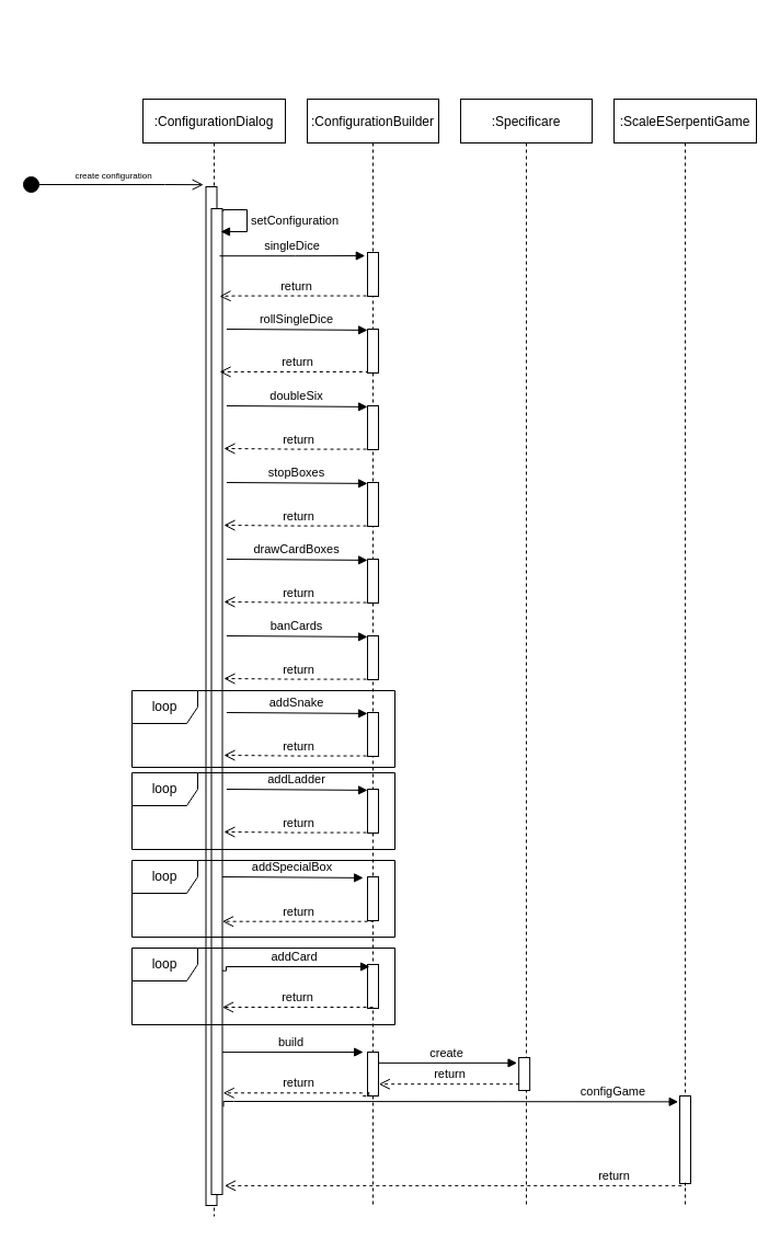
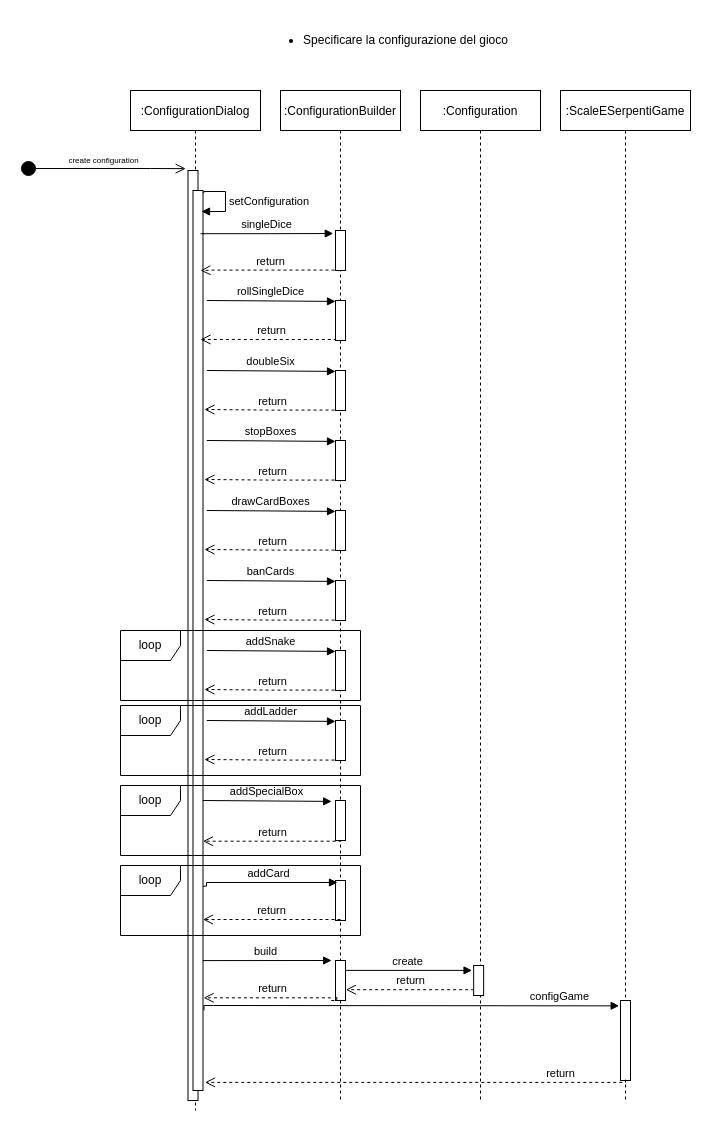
  <mxCell id="0" />
  <mxCell id="1" parent="0" />
  <mxCell id="2" value=":ConfigurationDialog" style="shape=umlLifeline;perimeter=lifelinePerimeter;container=1;collapsible=0;recursiveResize=0;rounded=0;shadow=0;strokeWidth=1;" parent="1" vertex="1"><mxGeometry x="130" y="90" width="130" height="1020" as="geometry" /></mxCell>
  <mxCell id="3" value="" style="points=[];perimeter=orthogonalPerimeter;rounded=0;shadow=0;strokeWidth=1;" parent="2" vertex="1"><mxGeometry x="57.5" y="80" width="10" height="930" as="geometry" /></mxCell>
  <mxCell id="4" value="" style="html=1;points=[];perimeter=orthogonalPerimeter;" vertex="1" parent="2"><mxGeometry x="62.5" y="100" width="10" height="900" as="geometry" /></mxCell>
  <mxCell id="5" value="setConfiguration" style="edgeStyle=orthogonalEdgeStyle;html=1;align=left;spacingLeft=2;endArrow=block;rounded=0;exitX=1.072;exitY=0.003;exitDx=0;exitDy=0;exitPerimeter=0;" edge="1" parent="2" source="4"><mxGeometry relative="1" as="geometry"><mxPoint x="65" y="90" as="sourcePoint" /><Array as="points"><mxPoint x="95" y="101" /><mxPoint x="95" y="121" /><mxPoint x="71" y="121" /></Array><mxPoint x="71" y="121" as="targetPoint" /></mxGeometry></mxCell>
  <mxCell id="6" value="return" style="html=1;verticalAlign=bottom;endArrow=open;dashed=1;endSize=8;rounded=0;edgeStyle=orthogonalEdgeStyle;entryX=1.141;entryY=0.188;entryDx=0;entryDy=0;entryPerimeter=0;exitX=0.572;exitY=1.015;exitDx=0;exitDy=0;exitPerimeter=0;" edge="1" parent="2" source="17"><mxGeometry relative="1" as="geometry"><mxPoint x="198.59" y="250.0" as="sourcePoint" /><mxPoint x="70.0" y="248.96" as="targetPoint" /><Array as="points"><mxPoint x="211" y="249" /></Array></mxGeometry></mxCell>
  <mxCell id="7" value="addSpecialBox" style="html=1;verticalAlign=bottom;endArrow=block;rounded=0;edgeStyle=orthogonalEdgeStyle;entryX=-0.221;entryY=0.075;entryDx=0;entryDy=0;entryPerimeter=0;exitX=1.167;exitY=0.069;exitDx=0;exitDy=0;exitPerimeter=0;" edge="1" parent="2"><mxGeometry width="80" relative="1" as="geometry"><mxPoint x="72.5" y="710" as="sourcePoint" /><mxPoint x="201.12" y="710.91" as="targetPoint" /><Array as="points"><mxPoint x="72.33" y="710.91" /></Array></mxGeometry></mxCell>
  <mxCell id="8" value="build" style="html=1;verticalAlign=bottom;endArrow=block;rounded=0;edgeStyle=orthogonalEdgeStyle;entryX=-0.221;entryY=0.075;entryDx=0;entryDy=0;entryPerimeter=0;" edge="1" parent="2"><mxGeometry x="-0.02" width="80" relative="1" as="geometry"><mxPoint x="72.5" y="870.09" as="sourcePoint" /><mxPoint x="201.12" y="870.0" as="targetPoint" /><Array as="points"><mxPoint x="72.33" y="870" /></Array><mxPoint as="offset" /></mxGeometry></mxCell>
+ <mxCell id="9" value="&lt;ul&gt;&lt;li&gt;Specificare la configurazione del gioco&lt;/li&gt;&lt;/ul&gt;" style="text;html=1;align=center;verticalAlign=middle;resizable=0;points=[];autosize=1;strokeColor=none;fillColor=none;" vertex="1" parent="1"><mxGeometry x="255" width="260" height="40" as="geometry" y="20" /></mxCell>
  <mxCell id="10" value=":ScaleESerpentiGame" style="shape=umlLifeline;perimeter=lifelinePerimeter;container=1;collapsible=0;recursiveResize=0;rounded=0;shadow=0;strokeWidth=1;" vertex="1" parent="1"><mxGeometry x="560" y="90" width="130" height="1010" as="geometry" /></mxCell>
  <mxCell id="11" value="" style="html=1;points=[];perimeter=orthogonalPerimeter;" vertex="1" parent="10"><mxGeometry x="60" y="910" width="10" height="80" as="geometry" /></mxCell>
- <mxCell id="12" value=":Specificare" style="shape=umlLifeline;perimeter=lifelinePerimeter;container=1;collapsible=0;recursiveResize=0;rounded=0;shadow=0;strokeWidth=1;" vertex="1" parent="1"><mxGeometry x="420" y="90" width="120" height="1010" as="geometry" /></mxCell>
+ <mxCell id="12" value=":Configuration" style="shape=umlLifeline;perimeter=lifelinePerimeter;container=1;collapsible=0;recursiveResize=0;rounded=0;shadow=0;strokeWidth=1;" vertex="1" parent="1"><mxGeometry x="420" y="90" width="120" height="1010" as="geometry" /></mxCell>
  <mxCell id="13" value="" style="html=1;points=[];perimeter=orthogonalPerimeter;" vertex="1" parent="12"><mxGeometry x="53.14" y="875" width="10" height="30" as="geometry" /></mxCell>
  <mxCell id="14" value="return" style="html=1;verticalAlign=bottom;endArrow=open;dashed=1;endSize=8;rounded=0;edgeStyle=orthogonalEdgeStyle;exitX=0.503;exitY=0.989;exitDx=0;exitDy=0;exitPerimeter=0;" edge="1" parent="1" source="16"><mxGeometry relative="1" as="geometry"><mxPoint x="340" y="270" as="sourcePoint" /><mxPoint x="200" y="270" as="targetPoint" /><Array as="points"><mxPoint x="214" y="270" /></Array></mxGeometry></mxCell>
  <mxCell id="15" value=":ConfigurationBuilder" style="shape=umlLifeline;perimeter=lifelinePerimeter;container=1;collapsible=0;recursiveResize=0;rounded=0;shadow=0;strokeWidth=1;" vertex="1" parent="1"><mxGeometry x="280" y="90" width="120" height="1010" as="geometry" /></mxCell>
  <mxCell id="16" value="" style="html=1;points=[];perimeter=orthogonalPerimeter;" vertex="1" parent="15"><mxGeometry x="55" y="140" width="10" height="40" as="geometry" /></mxCell>
  <mxCell id="17" value="" style="html=1;points=[];perimeter=orthogonalPerimeter;" vertex="1" parent="15"><mxGeometry x="55.0" y="210" width="10" height="40" as="geometry" /></mxCell>
  <mxCell id="18" value="return" style="html=1;verticalAlign=bottom;endArrow=open;dashed=1;endSize=8;rounded=0;edgeStyle=orthogonalEdgeStyle;entryX=1.141;entryY=0.188;entryDx=0;entryDy=0;entryPerimeter=0;exitX=0.503;exitY=0.989;exitDx=0;exitDy=0;exitPerimeter=0;" edge="1" parent="15" source="19"><mxGeometry relative="1" as="geometry"><mxPoint x="50" y="320" as="sourcePoint" /><mxPoint x="-76.09" y="318.96" as="targetPoint" /><Array as="points"><mxPoint x="-11" y="320" /></Array></mxGeometry></mxCell>
  <mxCell id="19" value="" style="html=1;points=[];perimeter=orthogonalPerimeter;" vertex="1" parent="15"><mxGeometry x="55" y="280" width="10" height="40" as="geometry" /></mxCell>
  <mxCell id="20" value="return" style="html=1;verticalAlign=bottom;endArrow=open;dashed=1;endSize=8;rounded=0;edgeStyle=orthogonalEdgeStyle;entryX=1.141;entryY=0.188;entryDx=0;entryDy=0;entryPerimeter=0;exitX=0.503;exitY=0.989;exitDx=0;exitDy=0;exitPerimeter=0;" edge="1" parent="15" source="21"><mxGeometry relative="1" as="geometry"><mxPoint x="50" y="390" as="sourcePoint" /><mxPoint x="-76.09" y="388.96" as="targetPoint" /><Array as="points"><mxPoint x="-11" y="390" /></Array></mxGeometry></mxCell>
  <mxCell id="21" value="" style="html=1;points=[];perimeter=orthogonalPerimeter;" vertex="1" parent="15"><mxGeometry x="55" y="350" width="10" height="40" as="geometry" /></mxCell>
  <mxCell id="22" value="return" style="html=1;verticalAlign=bottom;endArrow=open;dashed=1;endSize=8;rounded=0;edgeStyle=orthogonalEdgeStyle;entryX=1.141;entryY=0.188;entryDx=0;entryDy=0;entryPerimeter=0;exitX=0.503;exitY=0.989;exitDx=0;exitDy=0;exitPerimeter=0;" edge="1" parent="15" source="23"><mxGeometry relative="1" as="geometry"><mxPoint x="50" y="460" as="sourcePoint" /><mxPoint x="-76.09" y="458.96" as="targetPoint" /><Array as="points"><mxPoint x="-11" y="460" /></Array></mxGeometry></mxCell>
  <mxCell id="23" value="" style="html=1;points=[];perimeter=orthogonalPerimeter;" vertex="1" parent="15"><mxGeometry x="55" y="420" width="10" height="40" as="geometry" /></mxCell>
  <mxCell id="24" value="return" style="html=1;verticalAlign=bottom;endArrow=open;dashed=1;endSize=8;rounded=0;edgeStyle=orthogonalEdgeStyle;entryX=1.141;entryY=0.188;entryDx=0;entryDy=0;entryPerimeter=0;exitX=0.503;exitY=0.989;exitDx=0;exitDy=0;exitPerimeter=0;" edge="1" parent="15" source="25"><mxGeometry relative="1" as="geometry"><mxPoint x="50" y="530" as="sourcePoint" /><mxPoint x="-76.09" y="528.96" as="targetPoint" /><Array as="points"><mxPoint x="-11" y="530" /></Array></mxGeometry></mxCell>
  <mxCell id="25" value="" style="html=1;points=[];perimeter=orthogonalPerimeter;" vertex="1" parent="15"><mxGeometry x="55" y="490" width="10" height="40" as="geometry" /></mxCell>
  <mxCell id="26" value="rollSingleDice" style="html=1;verticalAlign=bottom;endArrow=block;rounded=0;edgeStyle=orthogonalEdgeStyle;entryX=-0.221;entryY=0.075;entryDx=0;entryDy=0;entryPerimeter=0;exitX=1.167;exitY=0.069;exitDx=0;exitDy=0;exitPerimeter=0;" edge="1" parent="15"><mxGeometry width="80" relative="1" as="geometry"><mxPoint x="-73.62" y="210" as="sourcePoint" /><mxPoint x="55.0" y="210.91" as="targetPoint" /><Array as="points"><mxPoint x="-73.79" y="210.91" /></Array></mxGeometry></mxCell>
  <mxCell id="27" value="doubleSix" style="html=1;verticalAlign=bottom;endArrow=block;rounded=0;edgeStyle=orthogonalEdgeStyle;entryX=-0.221;entryY=0.075;entryDx=0;entryDy=0;entryPerimeter=0;exitX=1.167;exitY=0.069;exitDx=0;exitDy=0;exitPerimeter=0;" edge="1" parent="15"><mxGeometry width="80" relative="1" as="geometry"><mxPoint x="-73.62" y="280" as="sourcePoint" /><mxPoint x="55.0" y="280.91" as="targetPoint" /><Array as="points"><mxPoint x="-73.79" y="280.91" /></Array></mxGeometry></mxCell>
  <mxCell id="28" value="stopBoxes" style="html=1;verticalAlign=bottom;endArrow=block;rounded=0;edgeStyle=orthogonalEdgeStyle;entryX=-0.221;entryY=0.075;entryDx=0;entryDy=0;entryPerimeter=0;exitX=1.167;exitY=0.069;exitDx=0;exitDy=0;exitPerimeter=0;" edge="1" parent="15"><mxGeometry width="80" relative="1" as="geometry"><mxPoint x="-73.62" y="350" as="sourcePoint" /><mxPoint x="55.0" y="350.91" as="targetPoint" /><Array as="points"><mxPoint x="-73.79" y="350.91" /></Array></mxGeometry></mxCell>
  <mxCell id="29" value="drawCardBoxes" style="html=1;verticalAlign=bottom;endArrow=block;rounded=0;edgeStyle=orthogonalEdgeStyle;entryX=-0.221;entryY=0.075;entryDx=0;entryDy=0;entryPerimeter=0;exitX=1.167;exitY=0.069;exitDx=0;exitDy=0;exitPerimeter=0;" edge="1" parent="15"><mxGeometry width="80" relative="1" as="geometry"><mxPoint x="-73.62" y="420.0" as="sourcePoint" /><mxPoint x="55" y="420.91" as="targetPoint" /><Array as="points"><mxPoint x="-73.79" y="420.91" /></Array></mxGeometry></mxCell>
  <mxCell id="30" value="banCards" style="html=1;verticalAlign=bottom;endArrow=block;rounded=0;edgeStyle=orthogonalEdgeStyle;entryX=-0.221;entryY=0.075;entryDx=0;entryDy=0;entryPerimeter=0;exitX=1.167;exitY=0.069;exitDx=0;exitDy=0;exitPerimeter=0;" edge="1" parent="15"><mxGeometry width="80" relative="1" as="geometry"><mxPoint x="-73.62" y="490" as="sourcePoint" /><mxPoint x="55" y="490.91" as="targetPoint" /><Array as="points"><mxPoint x="-73.79" y="490.91" /></Array></mxGeometry></mxCell>
  <mxCell id="31" value="return" style="html=1;verticalAlign=bottom;endArrow=open;dashed=1;endSize=8;rounded=0;edgeStyle=orthogonalEdgeStyle;entryX=1.141;entryY=0.188;entryDx=0;entryDy=0;entryPerimeter=0;exitX=0.503;exitY=0.989;exitDx=0;exitDy=0;exitPerimeter=0;" edge="1" parent="15" source="32"><mxGeometry relative="1" as="geometry"><mxPoint x="-280" y="530" as="sourcePoint" /><mxPoint x="-76.09" y="598.96" as="targetPoint" /><Array as="points"><mxPoint x="-11" y="600" /></Array></mxGeometry></mxCell>
  <mxCell id="32" value="" style="html=1;points=[];perimeter=orthogonalPerimeter;" vertex="1" parent="15"><mxGeometry x="55" y="560" width="10" height="40" as="geometry" /></mxCell>
  <mxCell id="33" value="addSnake&lt;span style=&quot;color: rgba(0 , 0 , 0 , 0) ; font-family: monospace ; font-size: 0px ; background-color: rgb(248 , 249 , 250)&quot;&gt;%3CmxGraphModel%3E%3Croot%3E%3CmxCell%20id%3D%220%22%2F%3E%3CmxCell%20id%3D%221%22%20parent%3D%220%22%2F%3E%3CmxCell%20id%3D%222%22%20value%3D%22return%22%20style%3D%22html%3D1%3BverticalAlign%3Dbottom%3BendArrow%3Dopen%3Bdashed%3D1%3BendSize%3D8%3Brounded%3D0%3BedgeStyle%3DorthogonalEdgeStyle%3BentryX%3D1.141%3BentryY%3D0.188%3BentryDx%3D0%3BentryDy%3D0%3BentryPerimeter%3D0%3BexitX%3D0.503%3BexitY%3D0.989%3BexitDx%3D0%3BexitDy%3D0%3BexitPerimeter%3D0%3B%22%20edge%3D%221%22%20source%3D%223%22%20parent%3D%221%22%3E%3CmxGeometry%20relative%3D%221%22%20as%3D%22geometry%22%3E%3CmxPoint%20x%3D%2250%22%20y%3D%22530%22%20as%3D%22sourcePoint%22%2F%3E%3CmxPoint%20x%3D%22253.91%22%20y%3D%22598.96%22%20as%3D%22targetPoint%22%2F%3E%3CArray%20as%3D%22points%22%3E%3CmxPoint%20x%3D%22319%22%20y%3D%22600%22%2F%3E%3C%2FArray%3E%3C%2FmxGeometry%3E%3C%2FmxCell%3E%3CmxCell%20id%3D%223%22%20value%3D%22%22%20style%3D%22html%3D1%3Bpoints%3D%5B%5D%3Bperimeter%3DorthogonalPerimeter%3B%22%20vertex%3D%221%22%20parent%3D%221%22%3E%3CmxGeometry%20x%3D%22385%22%20y%3D%22560%22%20width%3D%2210%22%20height%3D%2240%22%20as%3D%22geometry%22%2F%3E%3C%2FmxCell%3E%3CmxCell%20id%3D%224%22%20value%3D%22banCards%22%20style%3D%22html%3D1%3BverticalAlign%3Dbottom%3BendArrow%3Dblock%3Brounded%3D0%3BedgeStyle%3DorthogonalEdgeStyle%3BentryX%3D-0.221%3BentryY%3D0.075%3BentryDx%3D0%3BentryDy%3D0%3BentryPerimeter%3D0%3BexitX%3D1.167%3BexitY%3D0.069%3BexitDx%3D0%3BexitDy%3D0%3BexitPerimeter%3D0%3B%22%20edge%3D%221%22%20parent%3D%221%22%3E%3CmxGeometry%20width%3D%2280%22%20relative%3D%221%22%20as%3D%22geometry%22%3E%3CmxPoint%20x%3D%22256.38%22%20y%3D%22560%22%20as%3D%22sourcePoint%22%2F%3E%3CmxPoint%20x%3D%22385%22%20y%3D%22560.91%22%20as%3D%22targetPoint%22%2F%3E%3CArray%20as%3D%22points%22%3E%3CmxPoint%20x%3D%22256.21%22%20y%3D%22560.91%22%2F%3E%3C%2FArray%3E%3C%2FmxGeometry%3E%3C%2FmxCell%3E%3C%2Froot%3E%3C%2FmxGraphModel%3E&lt;/span&gt;" style="html=1;verticalAlign=bottom;endArrow=block;rounded=0;edgeStyle=orthogonalEdgeStyle;entryX=-0.221;entryY=0.075;entryDx=0;entryDy=0;entryPerimeter=0;exitX=1.167;exitY=0.069;exitDx=0;exitDy=0;exitPerimeter=0;" edge="1" parent="15"><mxGeometry width="80" relative="1" as="geometry"><mxPoint x="-73.62" y="560" as="sourcePoint" /><mxPoint x="55" y="560.91" as="targetPoint" /><Array as="points"><mxPoint x="-73.79" y="560.91" /></Array></mxGeometry></mxCell>
  <mxCell id="34" value="return" style="html=1;verticalAlign=bottom;endArrow=open;dashed=1;endSize=8;rounded=0;edgeStyle=orthogonalEdgeStyle;entryX=1.141;entryY=0.188;entryDx=0;entryDy=0;entryPerimeter=0;exitX=0.503;exitY=0.989;exitDx=0;exitDy=0;exitPerimeter=0;" edge="1" parent="15" source="35"><mxGeometry relative="1" as="geometry"><mxPoint x="-280" y="600" as="sourcePoint" /><mxPoint x="-76.09" y="668.96" as="targetPoint" /><Array as="points"><mxPoint x="-11" y="670" /></Array></mxGeometry></mxCell>
  <mxCell id="35" value="" style="html=1;points=[];perimeter=orthogonalPerimeter;" vertex="1" parent="15"><mxGeometry x="55" y="630" width="10" height="40" as="geometry" /></mxCell>
  <mxCell id="36" value="addLadder" style="html=1;verticalAlign=bottom;endArrow=block;rounded=0;edgeStyle=orthogonalEdgeStyle;entryX=-0.221;entryY=0.075;entryDx=0;entryDy=0;entryPerimeter=0;exitX=1.167;exitY=0.069;exitDx=0;exitDy=0;exitPerimeter=0;" edge="1" parent="15"><mxGeometry width="80" relative="1" as="geometry"><mxPoint x="-73.62" y="630" as="sourcePoint" /><mxPoint x="55" y="630.91" as="targetPoint" /><Array as="points"><mxPoint x="-73.79" y="630.91" /></Array></mxGeometry></mxCell>
  <mxCell id="37" value="" style="html=1;points=[];perimeter=orthogonalPerimeter;" vertex="1" parent="15"><mxGeometry x="55" y="710" width="10" height="40" as="geometry" /></mxCell>
  <mxCell id="38" value="" style="html=1;points=[];perimeter=orthogonalPerimeter;" vertex="1" parent="15"><mxGeometry x="55" y="790" width="10" height="40" as="geometry" /></mxCell>
  <mxCell id="39" value="loop" style="shape=umlFrame;whiteSpace=wrap;html=1;" vertex="1" parent="15"><mxGeometry x="-160" y="615" width="240" height="70" as="geometry" /></mxCell>
  <mxCell id="40" value="loop" style="shape=umlFrame;whiteSpace=wrap;html=1;" vertex="1" parent="15"><mxGeometry x="-160" y="695" width="240" height="70" as="geometry" /></mxCell>
  <mxCell id="41" value="loop" style="shape=umlFrame;whiteSpace=wrap;html=1;" vertex="1" parent="15"><mxGeometry x="-160" y="775" width="240" height="70" as="geometry" /></mxCell>
  <mxCell id="42" value="" style="html=1;points=[];perimeter=orthogonalPerimeter;" vertex="1" parent="15"><mxGeometry x="55" y="870" width="10" height="40" as="geometry" /></mxCell>
  <mxCell id="43" value="singleDice" style="html=1;verticalAlign=bottom;endArrow=block;rounded=0;edgeStyle=orthogonalEdgeStyle;entryX=-0.221;entryY=0.075;entryDx=0;entryDy=0;entryPerimeter=0;exitX=0.75;exitY=0.048;exitDx=0;exitDy=0;exitPerimeter=0;" edge="1" parent="1" source="4" target="16"><mxGeometry width="80" relative="1" as="geometry"><mxPoint x="214" y="233" as="sourcePoint" /><mxPoint x="340" y="229" as="targetPoint" /><Array as="points" /></mxGeometry></mxCell>
  <mxCell id="44" value="return" style="html=1;verticalAlign=bottom;endArrow=open;dashed=1;endSize=8;rounded=0;edgeStyle=orthogonalEdgeStyle;exitX=0.503;exitY=0.989;exitDx=0;exitDy=0;exitPerimeter=0;entryX=1.202;entryY=0.991;entryDx=0;entryDy=0;entryPerimeter=0;" edge="1" parent="1" source="11" target="4"><mxGeometry x="-0.68" relative="1" as="geometry"><mxPoint x="141.09" y="970" as="sourcePoint" /><mxPoint x="205" y="1075" as="targetPoint" /><Array as="points"><mxPoint x="625" y="1082" /></Array><mxPoint as="offset" /></mxGeometry></mxCell>
  <mxCell id="45" value="return" style="html=1;verticalAlign=bottom;endArrow=open;dashed=1;endSize=8;rounded=0;edgeStyle=orthogonalEdgeStyle;entryX=1.159;entryY=0.73;entryDx=0;entryDy=0;entryPerimeter=0;exitX=-0.014;exitY=0.807;exitDx=0;exitDy=0;exitPerimeter=0;" edge="1" parent="1"><mxGeometry relative="1" as="geometry"><mxPoint x="473.62" y="989.21" as="sourcePoint" /><mxPoint x="345.35" y="989.2" as="targetPoint" /><Array as="points" /></mxGeometry></mxCell>
  <mxCell id="46" value="create" style="html=1;verticalAlign=bottom;endArrow=block;rounded=0;edgeStyle=orthogonalEdgeStyle;exitX=1.124;exitY=0.178;exitDx=0;exitDy=0;exitPerimeter=0;entryX=-0.221;entryY=0.163;entryDx=0;entryDy=0;entryPerimeter=0;" edge="1" parent="1"><mxGeometry width="80" relative="1" as="geometry"><mxPoint x="345" y="967.12" as="sourcePoint" /><mxPoint x="471.55" y="969.89" as="targetPoint" /><Array as="points"><mxPoint x="344.76" y="970" /></Array></mxGeometry></mxCell>
  <mxCell id="47" value="configGame" style="html=1;verticalAlign=bottom;endArrow=block;rounded=0;edgeStyle=orthogonalEdgeStyle;entryX=-0.134;entryY=0.067;entryDx=0;entryDy=0;entryPerimeter=0;exitX=1.098;exitY=0.911;exitDx=0;exitDy=0;exitPerimeter=0;" edge="1" parent="1" source="4" target="11"><mxGeometry x="0.713" width="80" relative="1" as="geometry"><mxPoint x="347.47" y="1000" as="sourcePoint" /><mxPoint x="476.09" y="1000.91" as="targetPoint" /><Array as="points"><mxPoint x="213" y="1005" /><mxPoint x="421" y="1005" /></Array><mxPoint as="offset" /></mxGeometry></mxCell>
  <mxCell id="48" value="loop" style="shape=umlFrame;whiteSpace=wrap;html=1;" vertex="1" parent="1"><mxGeometry x="120" y="630" width="240" height="70" as="geometry" /></mxCell>
  <mxCell id="49" value="return" style="html=1;verticalAlign=bottom;endArrow=open;dashed=1;endSize=8;rounded=0;edgeStyle=orthogonalEdgeStyle;entryX=1.064;entryY=0.897;entryDx=0;entryDy=0;entryPerimeter=0;exitX=0.124;exitY=0.911;exitDx=0;exitDy=0;exitPerimeter=0;" edge="1" source="42" parent="1" target="4"><mxGeometry relative="1" as="geometry"><mxPoint x="330" y="997" as="sourcePoint" /><mxPoint x="205" y="989" as="targetPoint" /><Array as="points"><mxPoint x="336" y="1000" /><mxPoint x="330" y="1000" /><mxPoint x="330" y="997" /></Array></mxGeometry></mxCell>
  <mxCell id="50" value="return" style="html=1;verticalAlign=bottom;endArrow=open;dashed=1;endSize=8;rounded=0;edgeStyle=orthogonalEdgeStyle;entryX=0.995;entryY=0.81;entryDx=0;entryDy=0;entryPerimeter=0;exitX=0.503;exitY=0.989;exitDx=0;exitDy=0;exitPerimeter=0;" edge="1" parent="1" source="38" target="4"><mxGeometry relative="1" as="geometry"><mxPoint x="0" y="830" as="sourcePoint" /><mxPoint x="203.91" y="898.96" as="targetPoint" /><Array as="points"><mxPoint x="203" y="920" /></Array></mxGeometry></mxCell>
  <mxCell id="51" value="addCard" style="html=1;verticalAlign=bottom;endArrow=block;rounded=0;edgeStyle=orthogonalEdgeStyle;exitX=0.995;exitY=0.773;exitDx=0;exitDy=0;exitPerimeter=0;" edge="1" parent="1" source="4"><mxGeometry width="80" relative="1" as="geometry"><mxPoint x="206.38" y="860" as="sourcePoint" /><mxPoint x="337" y="882" as="targetPoint" /><Array as="points"><mxPoint x="206" y="886" /><mxPoint x="206" y="882" /><mxPoint x="337" y="882" /></Array></mxGeometry></mxCell>
  <mxCell id="52" value="return" style="html=1;verticalAlign=bottom;endArrow=open;dashed=1;endSize=8;rounded=0;edgeStyle=orthogonalEdgeStyle;entryX=0.995;entryY=0.723;entryDx=0;entryDy=0;entryPerimeter=0;exitX=0.503;exitY=0.989;exitDx=0;exitDy=0;exitPerimeter=0;" edge="1" parent="1" source="37" target="4"><mxGeometry relative="1" as="geometry"><mxPoint x="0" y="760" as="sourcePoint" /><mxPoint x="203.91" y="828.96" as="targetPoint" /><Array as="points"><mxPoint x="340" y="841" /></Array></mxGeometry></mxCell>
  <mxCell id="53" value="create configuration" style="html=1;verticalAlign=bottom;startArrow=circle;startFill=1;endArrow=open;startSize=6;endSize=8;rounded=0;fontSize=8;edgeStyle=orthogonalEdgeStyle;entryX=-0.229;entryY=-0.002;entryDx=0;entryDy=0;entryPerimeter=0;" edge="1" parent="1" target="3"><mxGeometry width="80" relative="1" as="geometry"><mxPoint x="20" y="168" as="sourcePoint" /><mxPoint x="180" y="170" as="targetPoint" /><Array as="points"><mxPoint x="150" y="168" /><mxPoint x="150" y="168" /></Array></mxGeometry></mxCell>
